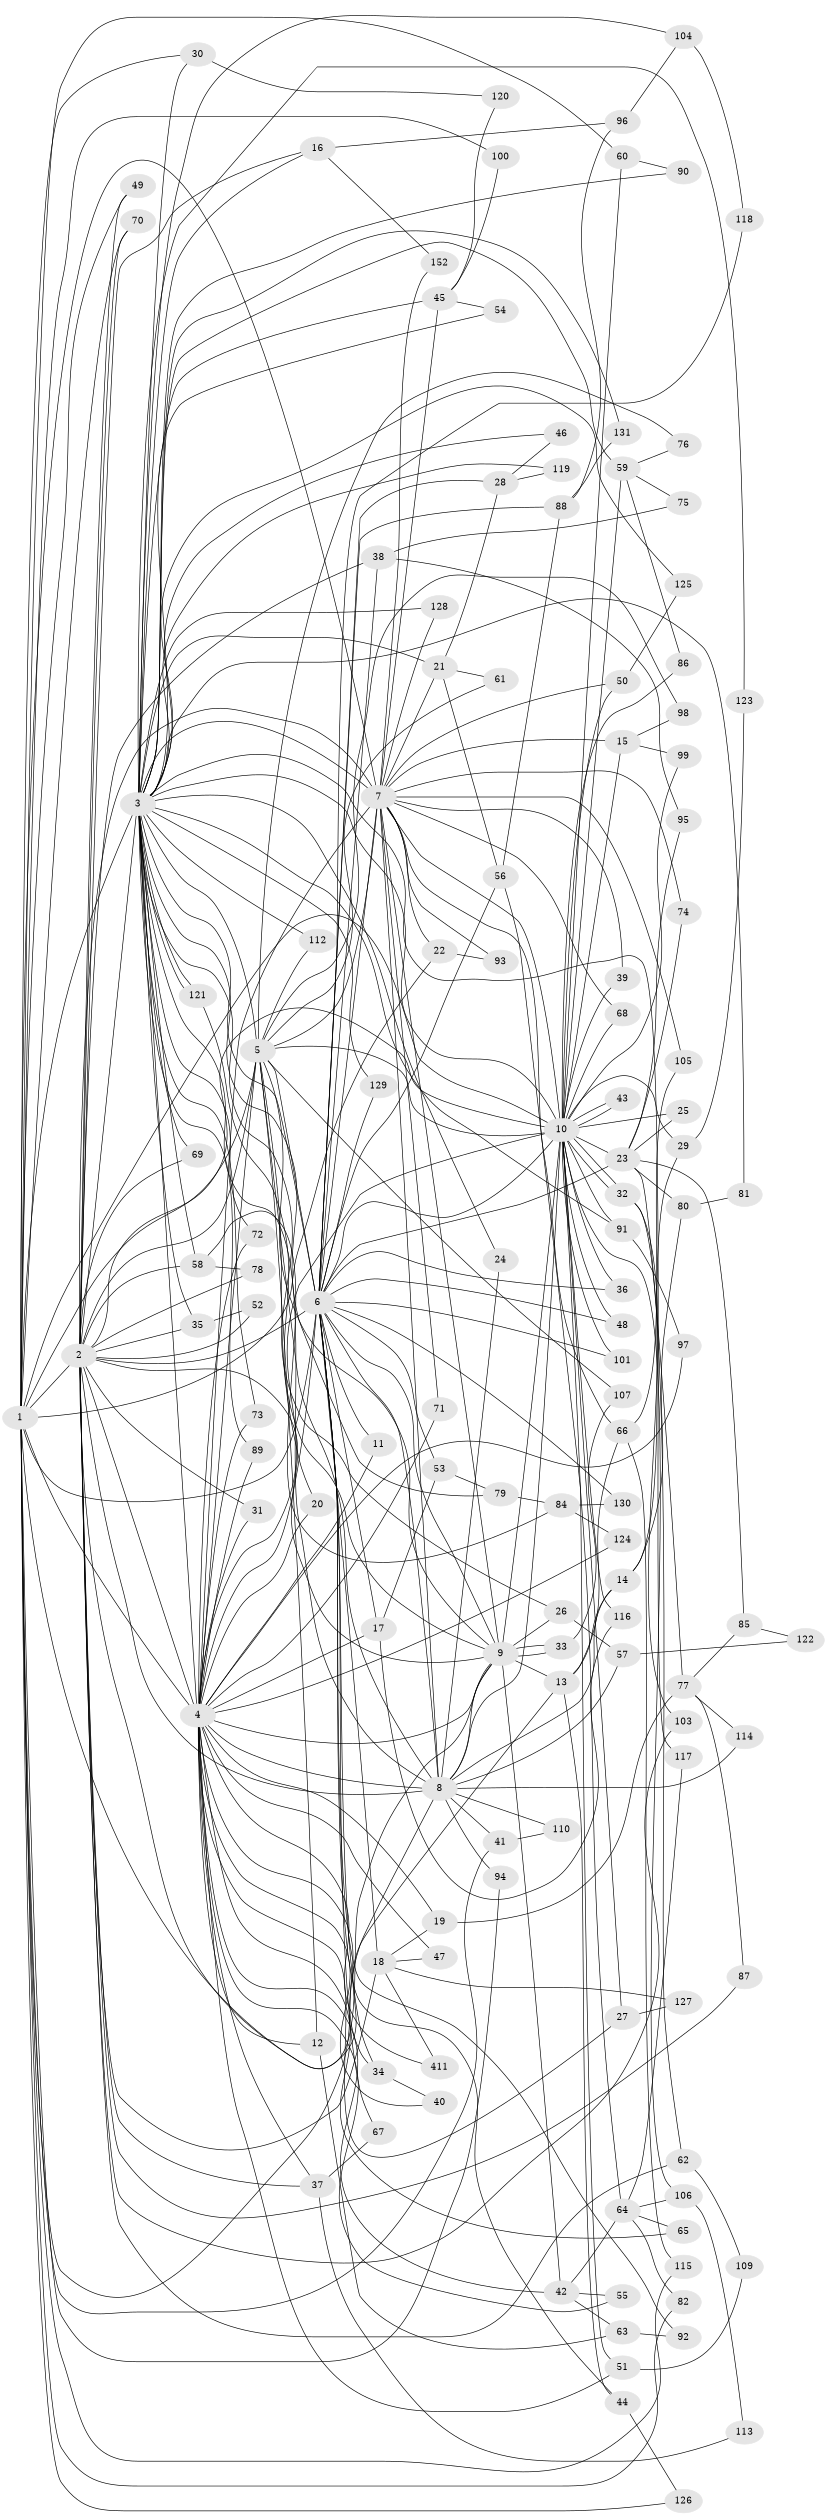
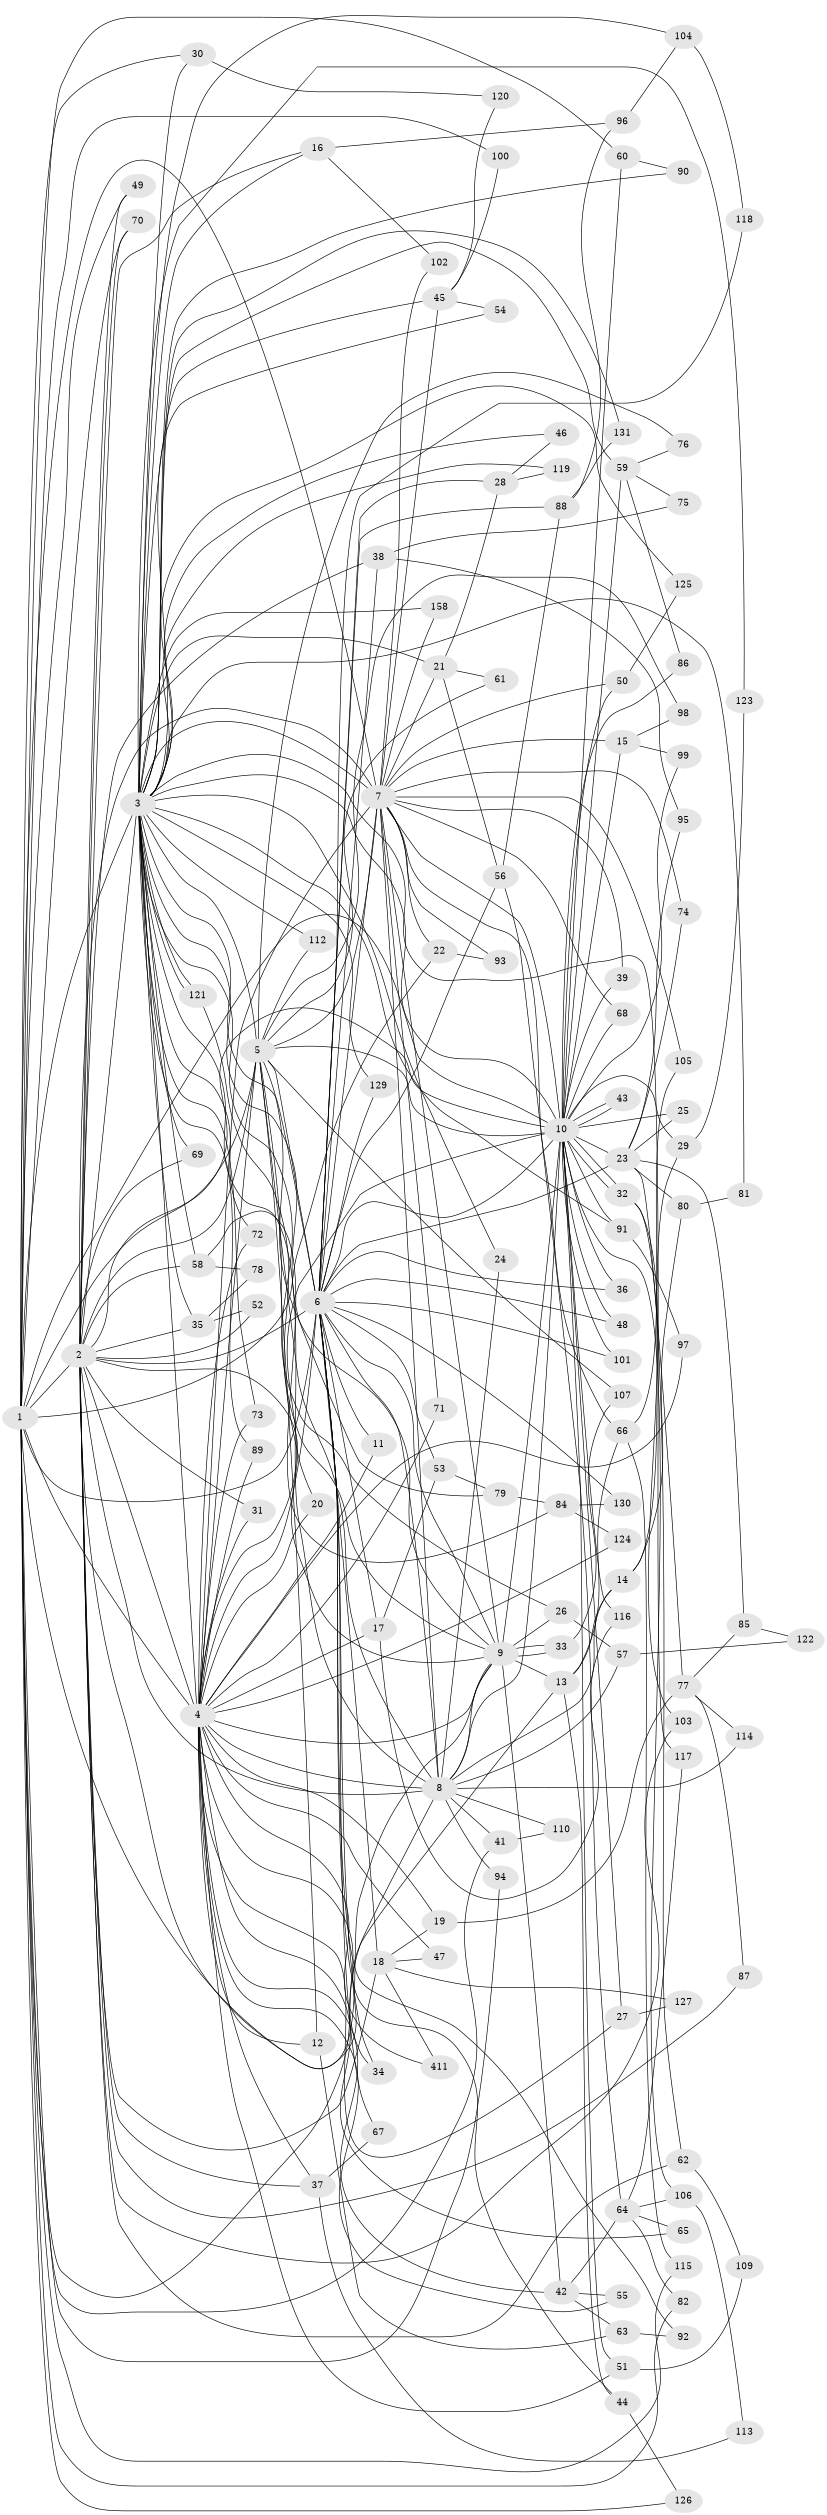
  graph {
    rankdir=LR
    node [color=gray90 style=filled]
    1
    2
    3
    4
    5
    6
    7
    8
    9
    10
    22
    30
    41
    49
    60
    70
    82
    94
    100
    115
    126
    13
    16
    18
    31
    35
    37
    38
    52
    58
    62
    69
    78
    87
    103
    21
    24
    26
    45
    46
    54
    59
    72
    73
    79
    81
    89
    90
    91
    104
    112
    117
    119
    121
    123
    125
-   128
+   128 [label=158]
    129
    131
    11
    12
    17
    19
    20
    27
    34
-   40
    42
    47
    51
    55
    65
    71
    97
    n75 [label=411]
    124
    61
    76
    98
    107
    23
    28
    36
    44
    48
    53
    56
    67
    88
    92
    101
    118
    130
    15
    39
    50
    66
    68
    74
    93
-   102 [label=152]
+   102
    105
    14
    57
    110
    114
    33
    25
    29
    32
    43
    86
    99
    106
    116
    120
    96
    127
    113
    95
    75
    84
    109
    63
    77
    64
    80
    85
    122
    1 -- 2
    1 -- 3
    1 -- 4
    1 -- 5
    1 -- 6
    1 -- 7
    1 -- 8
    1 -- 9
    1 -- 10
    1 -- 22
    1 -- 30
    1 -- 41
    1 -- 49
    1 -- 60
    1 -- 70
    1 -- 82
    1 -- 94
    1 -- 100
    1 -- 115
    1 -- 126
    2 -- 3
    2 -- 4
    2 -- 5
    2 -- 6
    2 -- 7
    2 -- 8
    2 -- 9
    2 -- 10
    2 -- 49
    2 -- 70
    2 -- 13
    2 -- 16
    2 -- 18
    2 -- 31
    2 -- 35
    2 -- 37
    2 -- 38
    2 -- 52
    2 -- 58
    2 -- 62
    2 -- 69
-   2 -- 78
+   35 -- 78
    2 -- 87
    2 -- 103
    3 -- 4
    3 -- 5
    3 -- 6
    3 -- 7
    3 -- 8
    3 -- 10
    3 -- 30
    3 -- 16
    3 -- 35
    3 -- 58
    3 -- 69
    3 -- 21
    3 -- 24
    3 -- 26
    3 -- 45
    3 -- 46
    3 -- 54
    3 -- 59
    3 -- 72
    3 -- 73
    3 -- 79
    3 -- 81
    3 -- 89
    3 -- 90
    3 -- 91
    3 -- 104
    3 -- 112
    3 -- 117
    3 -- 119
    3 -- 121
    3 -- 121
    3 -- 123
    3 -- 125
    3 -- 128
    3 -- 129
    3 -- 131
    4 -- 5
    4 -- 6
    4 -- 7
    4 -- 8
    4 -- 9
    4 -- 10
    4 -- 31
    4 -- 37
    4 -- 72
    4 -- 73
    4 -- 89
    4 -- 11
    4 -- 12
    4 -- 17
    4 -- 19
    4 -- 20
    4 -- 27
    4 -- 34
-   4 -- 40
    4 -- 42
    4 -- 47
    4 -- 51
    4 -- 55
    4 -- 65
    4 -- 71
    4 -- 97
    4 -- n75
    4 -- 124
    5 -- 6
    5 -- 7
    5 -- 8
    5 -- 9
    5 -- 10
    5 -- 112
    5 -- 12
    5 -- 20
    5 -- 61
    5 -- 76
    5 -- 98
    5 -- 107
    6 -- 7
    6 -- 8
    6 -- 9
    6 -- 10
    6 -- 18
    6 -- 38
    6 -- 129
    6 -- 11
    6 -- 17
    6 -- 34
    6 -- 23
    6 -- 28
    6 -- 36
    6 -- 44
    6 -- 48
    6 -- 53
    6 -- 56
    6 -- 67
    6 -- 88
    6 -- 92
    6 -- 101
    6 -- 118
    6 -- 130
    7 -- 8
    7 -- 9
    7 -- 10
    7 -- 22
    7 -- 21
    7 -- 45
    7 -- 128
    7 -- 71
    7 -- 15
    7 -- 39
    7 -- 50
    7 -- 66
    7 -- 68
    7 -- 74
    7 -- 93
    7 -- 102
    7 -- 105
    8 -- 9
    8 -- 10
    8 -- 41
    8 -- 94
    8 -- 24
    8 -- 14
    8 -- 57
    8 -- 110
    8 -- 114
    9 -- 10
    9 -- 13
    9 -- 26
    9 -- 42
    9 -- 33
    9 -- 33
    10 -- 60
    10 -- 59
    10 -- 91
    10 -- 27
    10 -- 51
    10 -- 23
    10 -- 36
    10 -- 48
    10 -- 101
    10 -- 15
    10 -- 39
    10 -- 50
    10 -- 68
    10 -- 25
    10 -- 29
    10 -- 32
    10 -- 32
    10 -- 43
    10 -- 43
    10 -- 86
    10 -- 99
    10 -- 106
    10 -- 116
    22 -- 93
    30 -- 120
    41 -- 110
    60 -- 90
    13 -- 44
    13 -- 66
    13 -- 14
    16 -- 102
    16 -- 96
    18 -- 19
    18 -- 47
    18 -- n75
    18 -- 127
    35 -- 52
    37 -- 67
    37 -- 113
    38 -- 95
    38 -- 75
    58 -- 78
    58 -- 84
    62 -- 109
    21 -- 61
    21 -- 28
    21 -- 56
    26 -- 57
    45 -- 100
    45 -- 54
    45 -- 120
    59 -- 76
    59 -- 86
    59 -- 75
    79 -- 84
    91 -- 97
    104 -- 118
    121 -- 9
    12 -- 63
    17 -- 53
    17 -- 116
    19 -- 77
    27 -- 127
-   34 -- 40
    42 -- 55
    42 -- 63
    42 -- 64
    51 -- 109
    23 -- 74
    23 -- 25
    23 -- 95
    23 -- 77
    23 -- 80
    23 -- 85
    28 -- 46
    28 -- 119
    44 -- 126
    53 -- 79
    56 -- 88
    56 -- 64
    88 -- 131
    88 -- 96
    15 -- 98
    15 -- 99
    50 -- 125
    66 -- 115
    66 -- 105
    14 -- 29
    14 -- 80
    57 -- 122
    33 -- 107
    29 -- 123
    32 -- 62
    32 -- 103
    106 -- 113
    96 -- 104
    84 -- 124
    84 -- 130
    63 -- 92
    77 -- 87
    77 -- 114
    77 -- 85
    64 -- 82
    64 -- 117
    64 -- 65
    64 -- 106
    80 -- 81
    85 -- 122
  }
